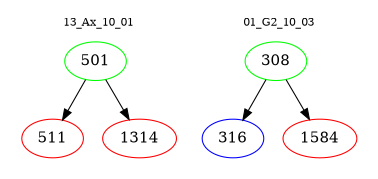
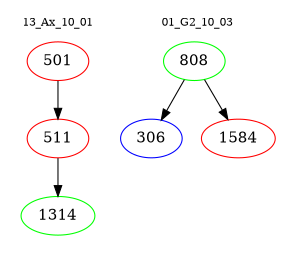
  digraph {
    node [color=red]
    edge [color=black]
-   n1 [color=green label=501]
+   n1 [label=501]
    n2 [label=511]
-   n3 [label=1314]
-   n4 [color=green label=308]
-   n5 [color=blue label=316]
+   n3 [color=green label=1314]
+   n4 [color=green label=808]
+   n5 [color=blue label=306]
    n6 [label=1584]
    subgraph cluster_1 {
      color=white
      fontsize=10
      label="13_Ax_10_01"
      n1
      n2
      n3
    }
    subgraph cluster_2 {
      color=white
      fontsize=10
      label="01_G2_10_03"
      n4
      n5
      n6
    }
    n1 -> n2
-   n1 -> n3
+   n2 -> n3
    n4 -> n5
    n4 -> n6
  }
